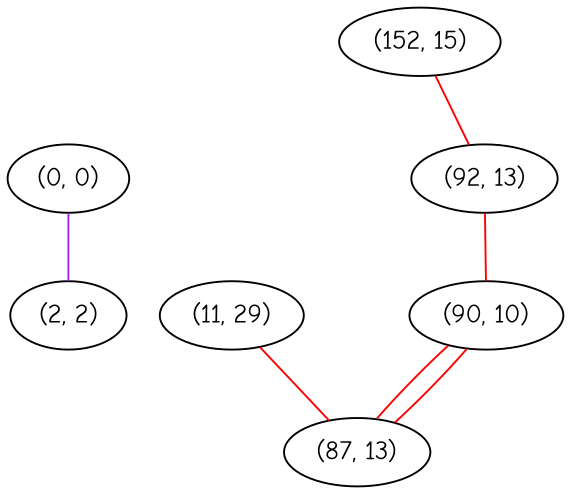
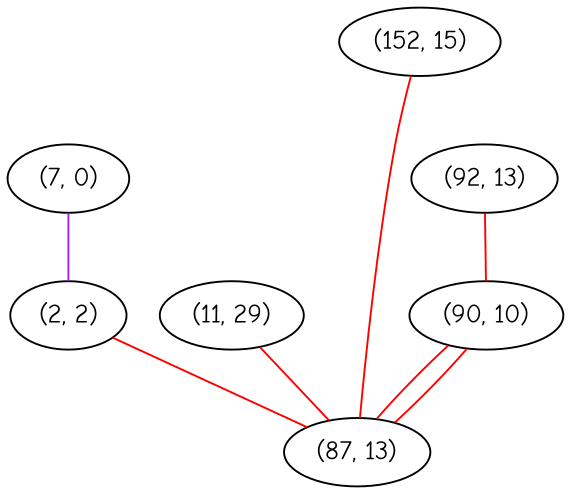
  graph {
    fontname="Comic Neue"
    node [fontname="Comic Neue"]
    edge [color=red fontname="Comic Neue" weight=1]
-   "(0, 0)"
+   "(0, 0)" [label="(7, 0)"]
    "(2, 2)"
    "(87, 13)"
    n4 [label="(11, 29)"]
    "(152, 15)"
    "(92, 13)"
    n7 [label="(90, 10)"]
    "(0, 0)" -- "(2, 2)" [color=purple weight=4]
+   "(2, 2)" -- "(87, 13)"
    n4 -- "(87, 13)"
-   "(152, 15)" -- "(92, 13)"
+   "(152, 15)" -- "(87, 13)"
    "(92, 13)" -- n7
    n7 -- "(87, 13)"
    n7 -- "(87, 13)"
  }
